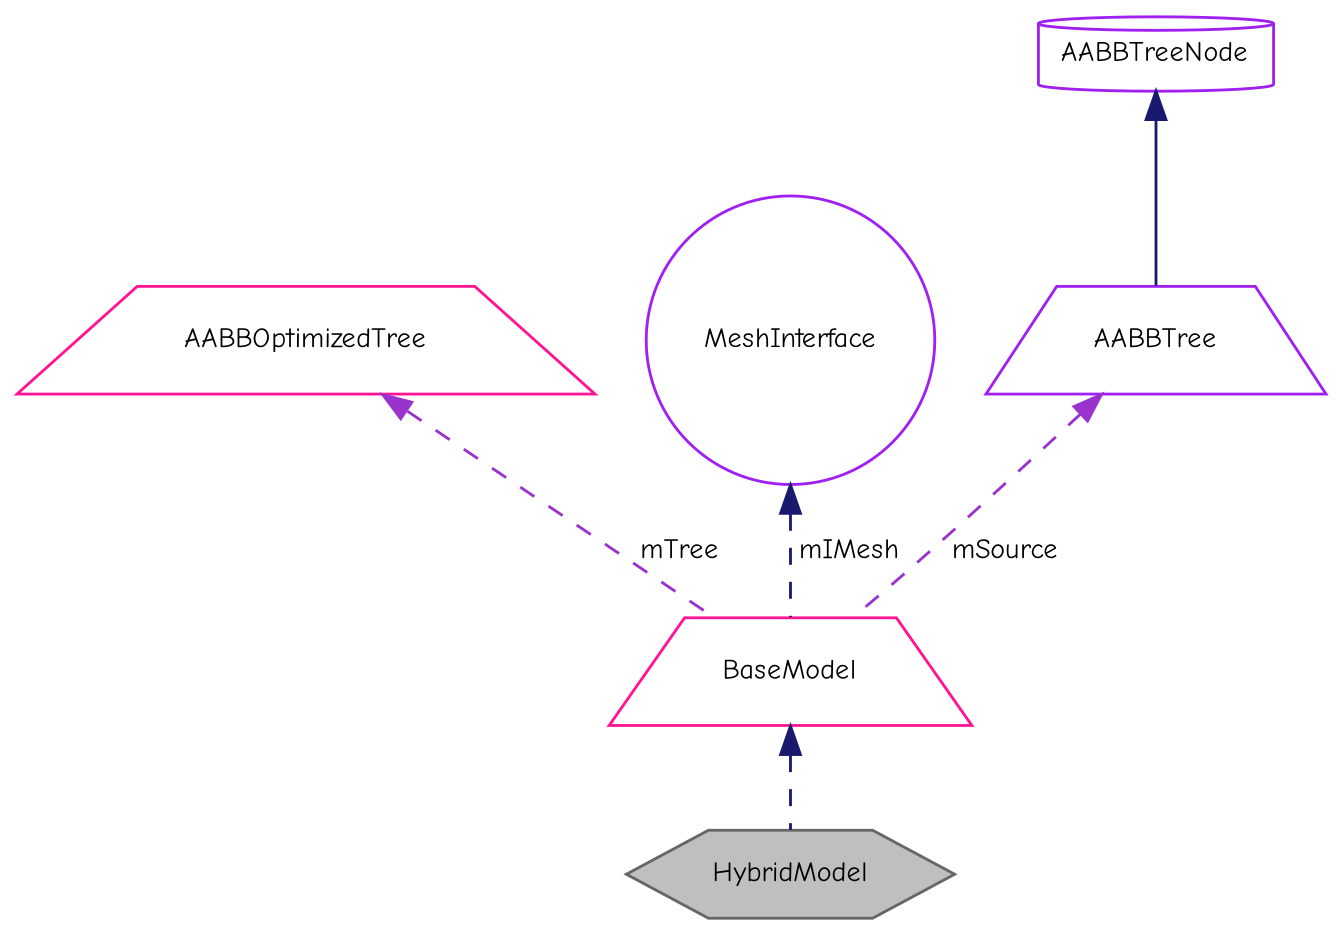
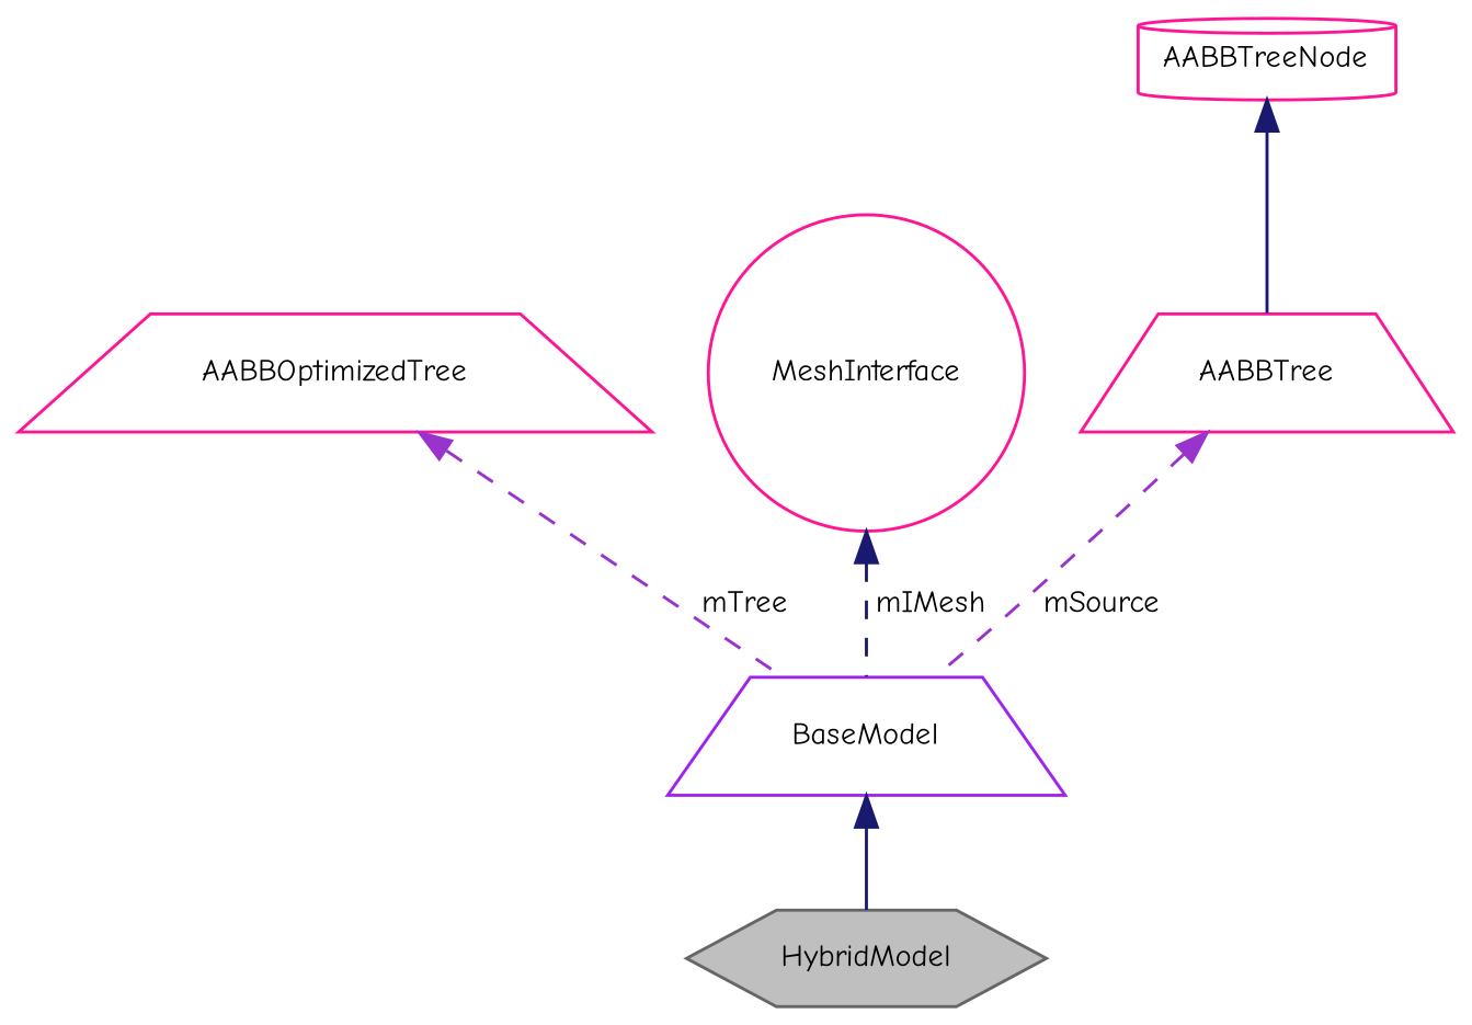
  digraph {
    fontname="Comic Neue"
    node [color=purple fillcolor=white fontname="Comic Neue" fontsize=10 shape=trapezium style=filled]
    edge [color=midnightblue dir=back fontname="Comic Neue" fontsize=10 labelfontname=Helvetica labelfontsize=10 style=dashed]
    n1 [color=gray40 fillcolor=grey75 fontcolor=black height=0.2 label=HybridModel shape=hexagon width=0.4]
-   n2 [color=deeppink height=0.2 label=BaseModel width=0.4]
+   n2 [height=0.2 label=BaseModel width=0.4]
    n3 [color=deeppink height=0.2 label=AABBOptimizedTree width=0.4]
-   n4 [height=0.2 label=MeshInterface shape=circle width=0.4]
-   n5 [height=0.2 label=AABBTree width=0.4]
-   n6 [height=0.2 label=AABBTreeNode shape=cylinder width=0.4]
-   n2 -> n1
+   n4 [color=deeppink height=0.2 label=MeshInterface shape=circle width=0.4]
+   n5 [color=deeppink height=0.2 label=AABBTree width=0.4]
+   n6 [color=deeppink height=0.2 label=AABBTreeNode shape=cylinder width=0.4]
+   n2 -> n1 [style=solid]
    n3 -> n2 [color=darkorchid3 label=" mTree"]
    n4 -> n2 [label=" mIMesh"]
    n5 -> n2 [color=darkorchid3 label=" mSource"]
    n6 -> n5 [style=solid]
  }
